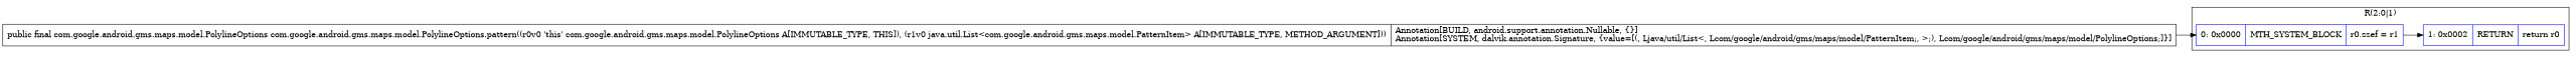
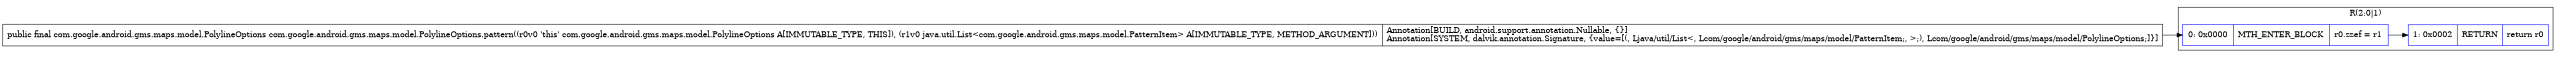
  digraph {
    rankdir=LR
    node [color=blue shape=record]
-   n1 [label="{0\:\ 0x0000|MTH_SYSTEM_BLOCK\l|r0.zzef = r1\l}"]
+   n1 [label="{0\:\ 0x0000|MTH_ENTER_BLOCK\l|r0.zzef = r1\l}"]
    n2 [label="{1\:\ 0x0002|RETURN\l|return r0\l}"]
    n3 [label="{public final com.google.android.gms.maps.model.PolylineOptions com.google.android.gms.maps.model.PolylineOptions.pattern((r0v0 'this' com.google.android.gms.maps.model.PolylineOptions A[IMMUTABLE_TYPE, THIS]), (r1v0 java.util.List\<com.google.android.gms.maps.model.PatternItem\> A[IMMUTABLE_TYPE, METHOD_ARGUMENT]))  | Annotation[BUILD, android.support.annotation.Nullable, \{\}]\lAnnotation[SYSTEM, dalvik.annotation.Signature, \{value=[(, Ljava\/util\/List\<, Lcom\/google\/android\/gms\/maps\/model\/PatternItem;, \>;), Lcom\/google\/android\/gms\/maps\/model\/PolylineOptions;]\}]\l}" color=""]
    subgraph cluster_1 {
      label="R(2:0|1)"
      n1
      n2
    }
    n1 -> n2
    n3 -> n1
  }
